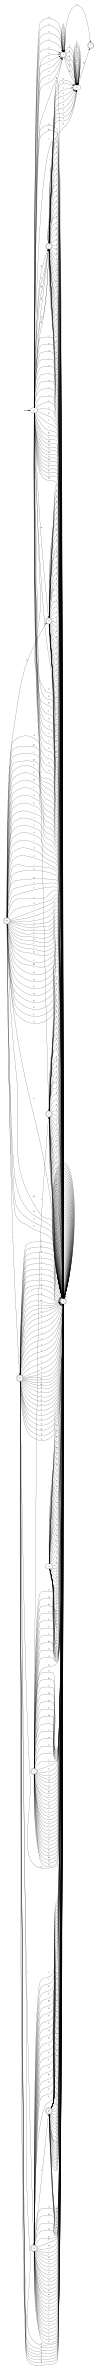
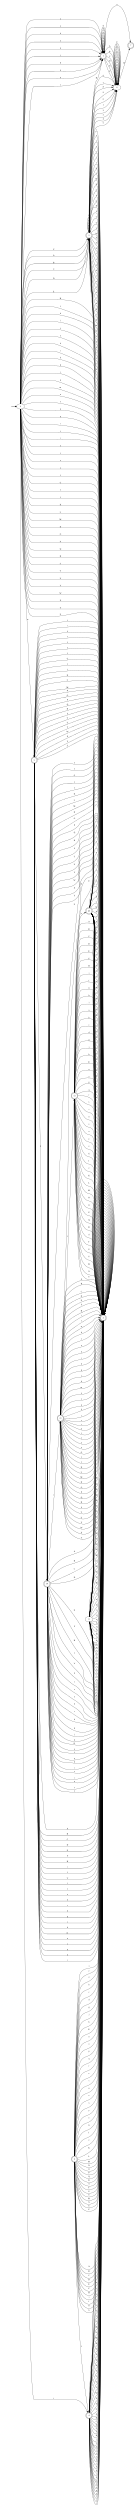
  digraph {
    fontname="Liberation Serif"
    rankdir=LR
    node [fontname="Liberation Serif" shape=doublecircle]
    edge [fontname="Liberation Serif"]
    0 [root=true shape=""]
    1
    2
    3
    4
    5
    6 [shape=""]
    7
    10
    fake [style=invisible shape=""]
    8 [shape=ellipse]
    9
    n13 [label=21]
    12
    n15 [label=43]
    0 -> 1 [label=0]
    0 -> 1 [label=1]
    0 -> 1 [label=2]
    0 -> 1 [label=3]
    0 -> 1 [label=4]
    0 -> 1 [label=5]
    0 -> 1 [label=6]
    0 -> 1 [label=7]
    0 -> 1 [label=8]
    0 -> 1 [label=9]
    0 -> 2 [label=A]
    0 -> 2 [label=B]
    0 -> 2 [label=C]
    0 -> 2 [label=D]
    0 -> 2 [label=E]
    0 -> 2 [label=F]
    0 -> 3 [label=H]
    0 -> 3 [label=f]
    0 -> 3 [label=h]
    0 -> 3 [label=l]
    0 -> 3 [label=e]
    0 -> 3 [label=a]
    0 -> 3 [label=b]
    0 -> 3 [label=c]
    0 -> 3 [label=d]
    0 -> 3 [label=g]
    0 -> 3 [label=j]
    0 -> 3 [label=k]
    0 -> 3 [label=m]
    0 -> 3 [label=n]
    0 -> 3 [label=o]
    0 -> 3 [label=p]
    0 -> 3 [label=q]
    0 -> 3 [label=r]
    0 -> 3 [label=s]
    0 -> 3 [label=t]
    0 -> 3 [label=u]
    0 -> 3 [label=v]
    0 -> 3 [label=x]
    0 -> 3 [label=y]
    0 -> 3 [label=z]
    0 -> 3 [label=G]
    0 -> 3 [label=I]
    0 -> 3 [label=J]
    0 -> 3 [label=K]
    0 -> 3 [label=L]
    0 -> 3 [label=M]
    0 -> 3 [label=N]
    0 -> 3 [label=O]
    0 -> 3 [label=P]
    0 -> 3 [label=Q]
    0 -> 3 [label=R]
    0 -> 3 [label=S]
    0 -> 3 [label=T]
    0 -> 3 [label=U]
    0 -> 3 [label=V]
    0 -> 3 [label=W]
    0 -> 3 [label=X]
    0 -> 3 [label=Y]
    0 -> 3 [label=Z]
    0 -> 4 [label=i]
    0 -> 5 [label=w]
    1 -> 1 [label=0]
    1 -> 1 [label=1]
    1 -> 1 [label=2]
    1 -> 1 [label=3]
    1 -> 1 [label=4]
    1 -> 1 [label=5]
    1 -> 1 [label=6]
    1 -> 1 [label=7]
    1 -> 1 [label=8]
    1 -> 1 [label=9]
    1 -> 6 [label=A]
    1 -> 6 [label=B]
    1 -> 6 [label=C]
    1 -> 6 [label=D]
    1 -> 6 [label=E]
    1 -> 6 [label=F]
    1 -> 7 [label=x]
    2 -> 1 [label=H]
    2 -> 2 [label=A]
    2 -> 2 [label=B]
    2 -> 2 [label=C]
    2 -> 2 [label=D]
    2 -> 2 [label=E]
    2 -> 2 [label=F]
    2 -> 3 [label=i]
    2 -> 3 [label=f]
    2 -> 3 [label=w]
    2 -> 3 [label=h]
    2 -> 3 [label=l]
    2 -> 3 [label=e]
    2 -> 3 [label=a]
    2 -> 3 [label=b]
    2 -> 3 [label=c]
    2 -> 3 [label=d]
    2 -> 3 [label=g]
    2 -> 3 [label=j]
    2 -> 3 [label=k]
    2 -> 3 [label=m]
    2 -> 3 [label=n]
    2 -> 3 [label=o]
    2 -> 3 [label=p]
    2 -> 3 [label=q]
    2 -> 3 [label=r]
    2 -> 3 [label=s]
    2 -> 3 [label=t]
    2 -> 3 [label=u]
    2 -> 3 [label=v]
    2 -> 3 [label=x]
    2 -> 3 [label=y]
    2 -> 3 [label=z]
    2 -> 3 [label=G]
    2 -> 3 [label=I]
    2 -> 3 [label=J]
    2 -> 3 [label=K]
    2 -> 3 [label=L]
    2 -> 3 [label=M]
    2 -> 3 [label=N]
    2 -> 3 [label=O]
    2 -> 3 [label=P]
    2 -> 3 [label=Q]
    2 -> 3 [label=R]
    2 -> 3 [label=S]
    2 -> 3 [label=T]
    2 -> 3 [label=U]
    2 -> 3 [label=V]
    2 -> 3 [label=W]
    2 -> 3 [label=X]
    2 -> 3 [label=Y]
    2 -> 3 [label=Z]
    2 -> 6 [label=0]
    2 -> 6 [label=1]
    2 -> 6 [label=2]
    2 -> 6 [label=3]
    2 -> 6 [label=4]
    2 -> 6 [label=5]
    2 -> 6 [label=6]
    2 -> 6 [label=7]
    2 -> 6 [label=8]
    2 -> 6 [label=9]
    3 -> 3 [label=A]
    3 -> 3 [label=B]
    3 -> 3 [label=C]
    3 -> 3 [label=D]
    3 -> 3 [label=E]
    3 -> 3 [label=F]
    3 -> 3 [label=H]
    3 -> 3 [label=i]
    3 -> 3 [label=f]
    3 -> 3 [label=w]
    3 -> 3 [label=h]
    3 -> 3 [label=l]
    3 -> 3 [label=e]
    3 -> 3 [label=a]
    3 -> 3 [label=b]
    3 -> 3 [label=c]
    3 -> 3 [label=d]
    3 -> 3 [label=g]
    3 -> 3 [label=j]
    3 -> 3 [label=k]
    3 -> 3 [label=m]
    3 -> 3 [label=n]
    3 -> 3 [label=o]
    3 -> 3 [label=p]
    3 -> 3 [label=q]
    3 -> 3 [label=r]
    3 -> 3 [label=s]
    3 -> 3 [label=t]
    3 -> 3 [label=u]
    3 -> 3 [label=v]
    3 -> 3 [label=x]
    3 -> 3 [label=y]
    3 -> 3 [label=z]
    3 -> 3 [label=G]
    3 -> 3 [label=I]
    3 -> 3 [label=J]
    3 -> 3 [label=K]
    3 -> 3 [label=L]
    3 -> 3 [label=M]
    3 -> 3 [label=N]
    3 -> 3 [label=O]
    3 -> 3 [label=P]
    3 -> 3 [label=Q]
    3 -> 3 [label=R]
    3 -> 3 [label=S]
    3 -> 3 [label=T]
    3 -> 3 [label=U]
    3 -> 3 [label=V]
    3 -> 3 [label=W]
    3 -> 3 [label=X]
    3 -> 3 [label=Y]
    3 -> 3 [label=Z]
    4 -> 3 [label=A]
    4 -> 3 [label=B]
    4 -> 3 [label=C]
    4 -> 3 [label=D]
    4 -> 3 [label=E]
    4 -> 3 [label=F]
    4 -> 3 [label=H]
    4 -> 3 [label=i]
    4 -> 3 [label=w]
    4 -> 3 [label=h]
    4 -> 3 [label=l]
    4 -> 3 [label=e]
    4 -> 3 [label=a]
    4 -> 3 [label=b]
    4 -> 3 [label=c]
    4 -> 3 [label=d]
    4 -> 3 [label=g]
    4 -> 3 [label=j]
    4 -> 3 [label=k]
    4 -> 3 [label=m]
    4 -> 3 [label=n]
    4 -> 3 [label=o]
    4 -> 3 [label=p]
    4 -> 3 [label=q]
    4 -> 3 [label=r]
    4 -> 3 [label=s]
    4 -> 3 [label=t]
    4 -> 3 [label=u]
    4 -> 3 [label=v]
    4 -> 3 [label=x]
    4 -> 3 [label=y]
    4 -> 3 [label=z]
    4 -> 3 [label=G]
    4 -> 3 [label=I]
    4 -> 3 [label=J]
    4 -> 3 [label=K]
    4 -> 3 [label=L]
    4 -> 3 [label=M]
    4 -> 3 [label=N]
    4 -> 3 [label=O]
    4 -> 3 [label=P]
    4 -> 3 [label=Q]
    4 -> 3 [label=R]
    4 -> 3 [label=S]
    4 -> 3 [label=T]
    4 -> 3 [label=U]
    4 -> 3 [label=V]
    4 -> 3 [label=W]
    4 -> 3 [label=X]
    4 -> 3 [label=Y]
    4 -> 3 [label=Z]
    5 -> 3 [label=A]
    5 -> 3 [label=B]
    5 -> 3 [label=C]
    5 -> 3 [label=D]
    5 -> 3 [label=E]
    5 -> 3 [label=F]
    5 -> 3 [label=H]
    5 -> 3 [label=i]
    5 -> 3 [label=f]
    5 -> 3 [label=w]
    5 -> 3 [label=l]
    5 -> 3 [label=e]
    5 -> 3 [label=a]
    5 -> 3 [label=b]
    5 -> 3 [label=c]
    5 -> 3 [label=d]
    5 -> 3 [label=g]
    5 -> 3 [label=j]
    5 -> 3 [label=k]
    5 -> 3 [label=m]
    5 -> 3 [label=n]
    5 -> 3 [label=o]
    5 -> 3 [label=p]
    5 -> 3 [label=q]
    5 -> 3 [label=r]
    5 -> 3 [label=s]
    5 -> 3 [label=t]
    5 -> 3 [label=u]
    5 -> 3 [label=v]
    5 -> 3 [label=x]
    5 -> 3 [label=y]
    5 -> 3 [label=z]
    5 -> 3 [label=G]
    5 -> 3 [label=I]
    5 -> 3 [label=J]
    5 -> 3 [label=K]
    5 -> 3 [label=L]
    5 -> 3 [label=M]
    5 -> 3 [label=N]
    5 -> 3 [label=O]
    5 -> 3 [label=P]
    5 -> 3 [label=Q]
    5 -> 3 [label=R]
    5 -> 3 [label=S]
    5 -> 3 [label=T]
    5 -> 3 [label=U]
    5 -> 3 [label=V]
    5 -> 3 [label=W]
    5 -> 3 [label=X]
    5 -> 3 [label=Y]
    5 -> 3 [label=Z]
-   10 -> 5 [label=h]
+   5 -> 10 [label=h]
    6 -> 6 [label=0]
    6 -> 6 [label=1]
    6 -> 6 [label=2]
    6 -> 6 [label=3]
    6 -> 6 [label=4]
    6 -> 6 [label=5]
    6 -> 6 [label=6]
    6 -> 6 [label=7]
    6 -> 6 [label=8]
    6 -> 6 [label=9]
    6 -> 6 [label=A]
    6 -> 6 [label=B]
    6 -> 6 [label=C]
    6 -> 6 [label=D]
    6 -> 6 [label=E]
    6 -> 6 [label=F]
    6 -> 7 [label=H]
    10 -> 3 [label=A]
    10 -> 3 [label=B]
    10 -> 3 [label=C]
    10 -> 3 [label=D]
    10 -> 3 [label=E]
    10 -> 3 [label=F]
    10 -> 3 [label=H]
    10 -> 3 [label=f]
    10 -> 3 [label=w]
    10 -> 3 [label=h]
    10 -> 3 [label=l]
    10 -> 3 [label=e]
    10 -> 3 [label=a]
    10 -> 3 [label=b]
    10 -> 3 [label=c]
    10 -> 3 [label=d]
    10 -> 3 [label=g]
    10 -> 3 [label=j]
    10 -> 3 [label=k]
    10 -> 3 [label=m]
    10 -> 3 [label=n]
    10 -> 3 [label=o]
    10 -> 3 [label=p]
    10 -> 3 [label=q]
    10 -> 3 [label=r]
    10 -> 3 [label=s]
    10 -> 3 [label=t]
    10 -> 3 [label=u]
    10 -> 3 [label=v]
    10 -> 3 [label=x]
    10 -> 3 [label=y]
    10 -> 3 [label=z]
    10 -> 3 [label=G]
    10 -> 3 [label=I]
    10 -> 3 [label=J]
    10 -> 3 [label=K]
    10 -> 3 [label=L]
    10 -> 3 [label=M]
    10 -> 3 [label=N]
    10 -> 3 [label=O]
    10 -> 3 [label=P]
    10 -> 3 [label=Q]
    10 -> 3 [label=R]
    10 -> 3 [label=S]
    10 -> 3 [label=T]
    10 -> 3 [label=U]
    10 -> 3 [label=V]
    10 -> 3 [label=W]
    10 -> 3 [label=X]
    10 -> 3 [label=Y]
    10 -> 3 [label=Z]
    10 -> n13 [label=i]
    fake -> 0 [style=bold]
    8 -> 3 [label=A]
    8 -> 3 [label=B]
    8 -> 3 [label=C]
    8 -> 3 [label=D]
    8 -> 3 [label=E]
    8 -> 3 [label=F]
    8 -> 3 [label=H]
    8 -> 3 [label=i]
    8 -> 3 [label=f]
    8 -> 3 [label=w]
    8 -> 3 [label=h]
    8 -> 3 [label=l]
    8 -> 3 [label=e]
    8 -> 3 [label=a]
    8 -> 3 [label=b]
    8 -> 3 [label=c]
    8 -> 3 [label=d]
    8 -> 3 [label=g]
    8 -> 3 [label=j]
    8 -> 3 [label=k]
    8 -> 3 [label=m]
    8 -> 3 [label=n]
    8 -> 3 [label=o]
    8 -> 3 [label=p]
    8 -> 3 [label=q]
    8 -> 3 [label=r]
    8 -> 3 [label=s]
    8 -> 3 [label=t]
    8 -> 3 [label=u]
    8 -> 3 [label=v]
    8 -> 3 [label=x]
    8 -> 3 [label=y]
    8 -> 3 [label=z]
    8 -> 3 [label=G]
    8 -> 3 [label=I]
    8 -> 3 [label=J]
    8 -> 3 [label=K]
    8 -> 3 [label=L]
    8 -> 3 [label=M]
    8 -> 3 [label=N]
    8 -> 3 [label=O]
    8 -> 3 [label=P]
    8 -> 3 [label=Q]
    8 -> 3 [label=R]
    8 -> 3 [label=S]
    8 -> 3 [label=T]
    8 -> 3 [label=U]
    8 -> 3 [label=V]
    8 -> 3 [label=W]
    8 -> 3 [label=X]
    8 -> 3 [label=Y]
    8 -> 3 [label=Z]
    9 -> 3 [label=A]
    9 -> 3 [label=B]
    9 -> 3 [label=C]
    9 -> 3 [label=D]
    9 -> 3 [label=E]
    9 -> 3 [label=F]
    9 -> 3 [label=H]
    9 -> 3 [label=i]
    9 -> 3 [label=f]
    9 -> 3 [label=w]
    9 -> 3 [label=h]
    9 -> 3 [label=l]
    9 -> 3 [label=e]
    9 -> 3 [label=a]
    9 -> 3 [label=b]
    9 -> 3 [label=c]
    9 -> 3 [label=d]
    9 -> 3 [label=g]
    9 -> 3 [label=j]
    9 -> 3 [label=k]
    9 -> 3 [label=m]
    9 -> 3 [label=n]
    9 -> 3 [label=o]
    9 -> 3 [label=p]
    9 -> 3 [label=q]
    9 -> 3 [label=r]
    9 -> 3 [label=s]
    9 -> 3 [label=t]
    9 -> 3 [label=u]
    9 -> 3 [label=v]
    9 -> 3 [label=x]
    9 -> 3 [label=y]
    9 -> 3 [label=z]
    9 -> 3 [label=G]
    9 -> 3 [label=I]
    9 -> 3 [label=J]
    9 -> 3 [label=K]
    9 -> 3 [label=L]
    9 -> 3 [label=M]
    9 -> 3 [label=N]
    9 -> 3 [label=O]
    9 -> 3 [label=P]
    9 -> 3 [label=Q]
    9 -> 3 [label=R]
    9 -> 3 [label=S]
    9 -> 3 [label=T]
    9 -> 3 [label=U]
    9 -> 3 [label=V]
    9 -> 3 [label=W]
    9 -> 3 [label=X]
    9 -> 3 [label=Y]
    9 -> 3 [label=Z]
    9 -> 4 [label=f]
    n13 -> 3 [label=A]
    n13 -> 3 [label=B]
    n13 -> 3 [label=C]
    n13 -> 3 [label=D]
    n13 -> 3 [label=E]
    n13 -> 3 [label=F]
    n13 -> 3 [label=H]
    n13 -> 3 [label=i]
    n13 -> 3 [label=f]
    n13 -> 3 [label=w]
    n13 -> 3 [label=h]
    n13 -> 3 [label=e]
    n13 -> 3 [label=a]
    n13 -> 3 [label=b]
    n13 -> 3 [label=c]
    n13 -> 3 [label=d]
    n13 -> 3 [label=g]
    n13 -> 3 [label=j]
    n13 -> 3 [label=k]
    n13 -> 3 [label=m]
    n13 -> 3 [label=n]
    n13 -> 3 [label=o]
    n13 -> 3 [label=p]
    n13 -> 3 [label=q]
    n13 -> 3 [label=r]
    n13 -> 3 [label=s]
    n13 -> 3 [label=t]
    n13 -> 3 [label=u]
    n13 -> 3 [label=v]
    n13 -> 3 [label=x]
    n13 -> 3 [label=y]
    n13 -> 3 [label=z]
    n13 -> 3 [label=G]
    n13 -> 3 [label=I]
    n13 -> 3 [label=J]
    n13 -> 3 [label=K]
    n13 -> 3 [label=L]
    n13 -> 3 [label=M]
    n13 -> 3 [label=N]
    n13 -> 3 [label=O]
    n13 -> 3 [label=P]
    n13 -> 3 [label=Q]
    n13 -> 3 [label=R]
    n13 -> 3 [label=S]
    n13 -> 3 [label=T]
    n13 -> 3 [label=U]
    n13 -> 3 [label=V]
    n13 -> 3 [label=W]
    n13 -> 3 [label=X]
    n13 -> 3 [label=Y]
    n13 -> 3 [label=Z]
    n13 -> 12 [label=l]
    12 -> 3 [label=A]
    12 -> 3 [label=B]
    12 -> 3 [label=C]
    12 -> 3 [label=D]
    12 -> 3 [label=E]
    12 -> 3 [label=F]
    12 -> 3 [label=H]
    12 -> 3 [label=i]
    12 -> 3 [label=f]
    12 -> 3 [label=w]
    12 -> 3 [label=h]
    12 -> 3 [label=l]
    12 -> 3 [label=a]
    12 -> 3 [label=b]
    12 -> 3 [label=c]
    12 -> 3 [label=d]
    12 -> 3 [label=g]
    12 -> 3 [label=j]
    12 -> 3 [label=k]
    12 -> 3 [label=m]
    12 -> 3 [label=n]
    12 -> 3 [label=o]
    12 -> 3 [label=p]
    12 -> 3 [label=q]
    12 -> 3 [label=r]
    12 -> 3 [label=s]
    12 -> 3 [label=t]
    12 -> 3 [label=u]
    12 -> 3 [label=v]
    12 -> 3 [label=x]
    12 -> 3 [label=y]
    12 -> 3 [label=z]
    12 -> 3 [label=G]
    12 -> 3 [label=I]
    12 -> 3 [label=J]
    12 -> 3 [label=K]
    12 -> 3 [label=L]
    12 -> 3 [label=M]
    12 -> 3 [label=N]
    12 -> 3 [label=O]
    12 -> 3 [label=P]
    12 -> 3 [label=Q]
    12 -> 3 [label=R]
    12 -> 3 [label=S]
    12 -> 3 [label=T]
    12 -> 3 [label=U]
    12 -> 3 [label=V]
    12 -> 3 [label=W]
    12 -> 3 [label=X]
    12 -> 3 [label=Y]
    12 -> 3 [label=Z]
    12 -> n15 [label=e]
    n15 -> 3 [label=A]
    n15 -> 3 [label=B]
    n15 -> 3 [label=C]
    n15 -> 3 [label=D]
    n15 -> 3 [label=E]
    n15 -> 3 [label=F]
    n15 -> 3 [label=H]
    n15 -> 3 [label=i]
    n15 -> 3 [label=f]
    n15 -> 3 [label=w]
    n15 -> 3 [label=h]
    n15 -> 3 [label=l]
    n15 -> 3 [label=e]
    n15 -> 3 [label=a]
    n15 -> 3 [label=b]
    n15 -> 3 [label=c]
    n15 -> 3 [label=d]
    n15 -> 3 [label=g]
    n15 -> 3 [label=j]
    n15 -> 3 [label=k]
    n15 -> 3 [label=m]
    n15 -> 3 [label=n]
    n15 -> 3 [label=o]
    n15 -> 3 [label=p]
    n15 -> 3 [label=q]
    n15 -> 3 [label=r]
    n15 -> 3 [label=s]
    n15 -> 3 [label=t]
    n15 -> 3 [label=u]
    n15 -> 3 [label=v]
    n15 -> 3 [label=x]
    n15 -> 3 [label=y]
    n15 -> 3 [label=z]
    n15 -> 3 [label=G]
    n15 -> 3 [label=I]
    n15 -> 3 [label=J]
    n15 -> 3 [label=K]
    n15 -> 3 [label=L]
    n15 -> 3 [label=M]
    n15 -> 3 [label=N]
    n15 -> 3 [label=O]
    n15 -> 3 [label=P]
    n15 -> 3 [label=Q]
    n15 -> 3 [label=R]
    n15 -> 3 [label=S]
    n15 -> 3 [label=T]
    n15 -> 3 [label=U]
    n15 -> 3 [label=V]
    n15 -> 3 [label=W]
    n15 -> 3 [label=X]
    n15 -> 3 [label=Y]
    n15 -> 3 [label=Z]
  }
